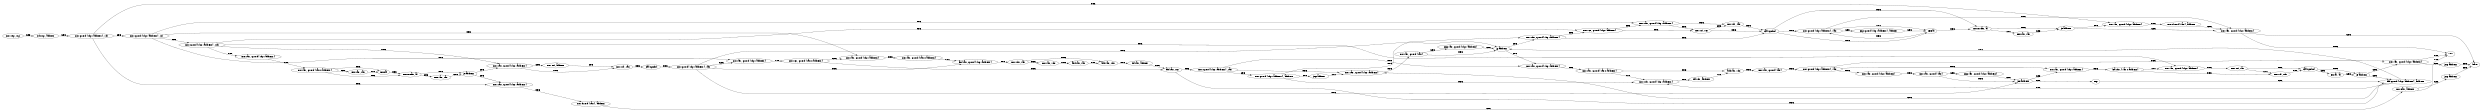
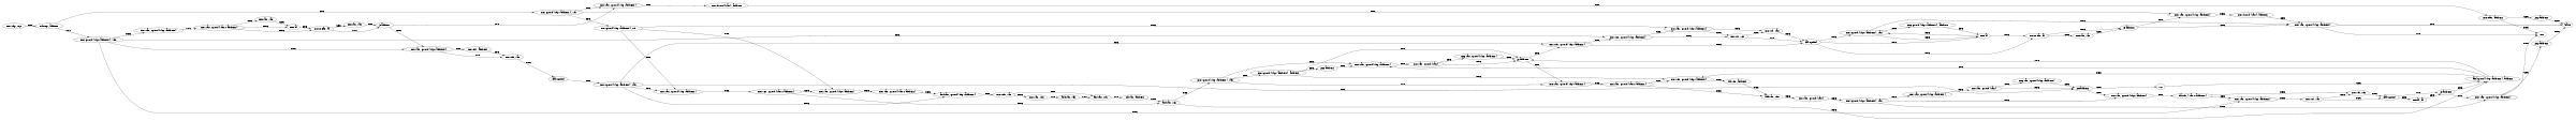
  digraph {
    rankdir=LR
    n1 [label="mov rbp , rsp"]
    n2 [label="sub rsp , address"]
    n3 [label="mov qword [ rbp - address ] , rdi"]
    n4 [label="mov qword [ rbp - address ] , rsi"]
    n5 [label="mov rax , qword [ rbp - address ]"]
    n6 [label="mov rax , qword [ rbp - address ]"]
    n7 [label="mov qword [ rbp - address ] , rdx"]
    n8 [label="mov rax , qword [ rbp - address ]"]
    n9 [label="mov rax , qword [ rbp - address ]"]
    n10 [label="mov rax , qword [ rbp - address ]"]
    n11 [label="mov dword [ rax ] , address"]
    n12 [label="mov dword [ rax ] , address"]
    n13 [label="mov rax , qword [ rbp - address ]"]
    n14 [label="mov rax , qword [ rbp - address ]"]
    n15 [label="mov rcx , qword [ rbp - address ]"]
    n16 [label="mov rax , qword [ rbp - address ]"]
    n17 [label="mov rcx , qword [ rax + address ]"]
    n18 [label="mov rax , qword [ rax + address ]"]
    n19 [label="mov rsi , rcx"]
    n20 [label="mov rdi , rax"]
    n21 [label="mov rax , qword [ rax + address ]"]
    n22 [label="mov esi , address"]
    n23 [label="mov rdi , rax"]
    n24 [label="mov rsi , rax"]
    n25 [label="test rax , rax"]
    n26 [label="sete al"]
    n27 [label="movzx eax , al"]
    n28 [label="test rax , rax"]
    n29 [label="je address"]
    n30 [label="call symbol"]
    n31 [label="mov eax , address"]
    n32 [label="mov qword [ rbp - address ] , rax"]
    n33 [label="and rax , qword [ rbp - address ]"]
    n34 [label="mov rdx , qword [ rbp - address ]"]
    n35 [label="jne address"]
    n36 [label="mov rdx , rax"]
    n37 [label="call symbol"]
    n38 [label="mov rax , qword [ rbp - address ]"]
    n39 [label=nop]
    n40 [label="add rax , rcx"]
    n41 [label="mov qword [ rbp - address ] , rax"]
    n42 [label="add qword [ rbp - address ] , address"]
    n43 [label="mov rax , rdx"]
    n44 [label="add rax , rdx"]
    n45 [label="add rax , rax"]
    n46 [label="shl rax , address"]
    n47 [label="mov qword [ rbp - address ] , address"]
    n48 [label="mov rax , qword [ rbp - address ]"]
    n49 [label="mov rax , qword [ rbp - address ]"]
    n50 [label="jmp address"]
    n51 [label="jg address"]
    n52 [label="mov rdx , qword [ rbp - address ]"]
    n53 [label="mov rax , qword [ rax ]"]
    n54 [label="mov rax , qword [ rax + address ]"]
    n55 [label="shl rdx , address"]
    n56 [label="cmp rax , qword [ rbp - address ]"]
    n57 [label="jmp address"]
    n58 [label=retn]
    n59 [label=leave]
    n60 [label="add rax , rdx"]
    n61 [label="mov qword [ rbp - address ] , rax"]
    n62 [label="sete al"]
    n63 [label="movzx eax , al"]
    n64 [label="mov rax , qword [ rax ]"]
    n65 [label="mov qword [ rbp - address ] , rax"]
    n66 [label="mov rax , qword [ rbp - address ]"]
    n67 [label="mov rax , qword [ rbp - address ]"]
    n68 [label="mov rax , qword [ rax ]"]
    n69 [label="lea rdx , [ rax + address ]"]
    n70 [label="jmp address"]
    n71 [label="cmp rax , qword [ rbp - address ]"]
    n72 [label="mov rdi , rdx"]
    n73 [label="cmp qword [ rbp - address ] , address"]
    n74 [label="mov rax , qword [ rbp - address ]"]
    n75 [label="test rax , rax"]
    n76 [label="je address"]
    n77 [label="call symbol"]
    n78 [label="test al , al"]
    n79 [label="je address"]
    n1 -> n2 [label=CFG]
    n2 -> n3 [label=CFG]
    n3 -> n4 [label=CFG]
    n3 -> n5 [label=DFG]
    n3 -> n6 [label=DFG]
-   n4 -> n7 [label=CFG]
+   n2 -> n7 [label=CFG]
    n4 -> n8 [label=DFG]
    n4 -> n9 [label=DFG]
    n4 -> n10 [label=DFG]
    n5 -> n11 [label=DFG]
    n6 -> n12 [label=DFG]
    n7 -> n13 [label=DFG]
    n7 -> n14 [label=DFG]
    n7 -> n15 [label=DFG]
    n7 -> n16 [label=DFG]
    n8 -> n17 [label=DFG]
    n9 -> n18 [label=DFG]
    n10 -> n19 [label=CFG]
    n10 -> n20 [label=DFG]
    n11 -> n31 [label=CFG]
    n12 -> n74 [label=CFG]
    n13 -> n21 [label=DFG]
    n14 -> n22 [label=CFG]
    n14 -> n23 [label=DFG]
    n15 -> n10 [label=CFG]
    n15 -> n19 [label=DFG]
    n16 -> n24 [label=DFG]
    n17 -> n9 [label=CFG]
    n17 -> n40 [label=DFG]
    n18 -> n33 [label=DFG]
    n19 -> n20 [label=CFG]
    n19 -> n37 [label=DFG]
    n20 -> n37 [label=DFG]
    n21 -> n25 [label=CFG]
    n21 -> n26 [label=DFG]
    n21 -> n27 [label=DFG]
    n22 -> n23 [label=CFG]
    n23 -> n30 [label=DFG]
    n24 -> n72 [label=CFG]
    n24 -> n77 [label=DFG]
    n25 -> n26 [label=CFG]
    n26 -> n27 [label=DFG]
    n27 -> n28 [label=CFG]
    n27 -> n29 [label=DFG]
    n28 -> n29 [label=CFG]
    n29 -> n5 [label=CFG]
    n29 -> n14 [label=CFG]
    n30 -> n32 [label=DFG]
    n31 -> n57 [label=CFG]
    n31 -> n58 [label=DFG]
    n32 -> n8 [label=CFG]
    n32 -> n33 [label=DFG]
    n32 -> n34 [label=DFG]
    n32 -> n35 [label=DFG]
    n33 -> n36 [label=DFG]
    n34 -> n15 [label=CFG]
    n34 -> n37 [label=DFG]
    n35 -> n38 [label=CFG]
    n35 -> n39 [label=CFG]
    n36 -> n43 [label=DFG]
    n36 -> n44 [label=DFG]
    n37 -> n61 [label=DFG]
    n37 -> n62 [label=DFG]
    n37 -> n63 [label=DFG]
    n38 -> n69 [label=DFG]
    n39 -> n42 [label=CFG]
    n40 -> n41 [label=DFG]
    n40 -> n42 [label=DFG]
    n41 -> n47 [label=CFG]
    n41 -> n48 [label=DFG]
    n41 -> n49 [label=DFG]
    n42 -> n48 [label=CFG]
    n42 -> n51 [label=DFG]
    n42 -> n52 [label=DFG]
    n43 -> n45 [label=DFG]
    n44 -> n46 [label=DFG]
    n45 -> n44 [label=DFG]
    n46 -> n40 [label=DFG]
    n47 -> n50 [label=CFG]
    n47 -> n51 [label=DFG]
    n47 -> n52 [label=DFG]
    n48 -> n53 [label=DFG]
    n49 -> n54 [label=DFG]
    n50 -> n48 [label=CFG]
    n51 -> n34 [label=CFG]
    n51 -> n49 [label=CFG]
    n52 -> n55 [label=DFG]
    n53 -> n51 [label=DFG]
    n53 -> n56 [label=CFG]
    n54 -> n52 [label=CFG]
    n54 -> n60 [label=DFG]
    n55 -> n60 [label=DFG]
    n56 -> n51 [label=CFG]
    n57 -> n59 [label=CFG]
    n60 -> n64 [label=DFG]
    n61 -> n62 [label=DFG]
    n61 -> n73 [label=CFG]
    n61 -> n74 [label=DFG]
    n62 -> n61 [label=DFG]
    n62 -> n63 [label=DFG]
    n63 -> n75 [label=CFG]
    n63 -> n76 [label=DFG]
    n64 -> n65 [label=DFG]
    n65 -> n38 [label=DFG]
    n65 -> n66 [label=DFG]
    n65 -> n67 [label=DFG]
    n66 -> n68 [label=DFG]
    n67 -> n58 [label=DFG]
    n67 -> n70 [label=CFG]
    n68 -> n35 [label=DFG]
    n68 -> n71 [label=CFG]
    n69 -> n16 [label=CFG]
    n69 -> n72 [label=DFG]
    n70 -> n59 [label=CFG]
    n71 -> n35 [label=CFG]
    n72 -> n77 [label=DFG]
    n73 -> n62 [label=CFG]
    n74 -> n58 [label=DFG]
    n74 -> n59 [label=CFG]
    n75 -> n76 [label=CFG]
    n76 -> n6 [label=CFG]
    n76 -> n74 [label=CFG]
    n77 -> n78 [label=CFG]
    n77 -> n79 [label=DFG]
    n78 -> n79 [label=CFG]
    n79 -> n42 [label=CFG]
    n79 -> n67 [label=CFG]
  }
